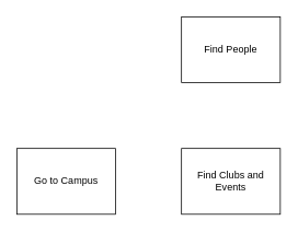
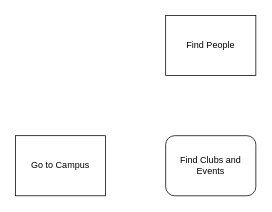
  <mxCell id="0" />
  <mxCell id="1" parent="0" />
  <mxCell id="2" value="Go to Campus" style="rounded=0;whiteSpace=wrap;html=1;" parent="1" vertex="1"><mxGeometry x="20" y="180" width="120" height="80" as="geometry" /></mxCell>
  <mxCell id="3" value="Find People" style="rounded=0;whiteSpace=wrap;html=1;" parent="1" vertex="1"><mxGeometry x="220" y="20" width="120" height="80" as="geometry" /></mxCell>
- <mxCell id="4" value="Find Clubs and Events" style="rounded=0;whiteSpace=wrap;html=1;" parent="1" vertex="1"><mxGeometry x="220" y="180" width="120" height="80" as="geometry" /></mxCell>
+ <mxCell id="4" value="Find Clubs and Events" style="whiteSpace=wrap;html=1;rounded=1;" parent="1" vertex="1"><mxGeometry x="220" y="180" width="120" height="80" as="geometry" /></mxCell>
